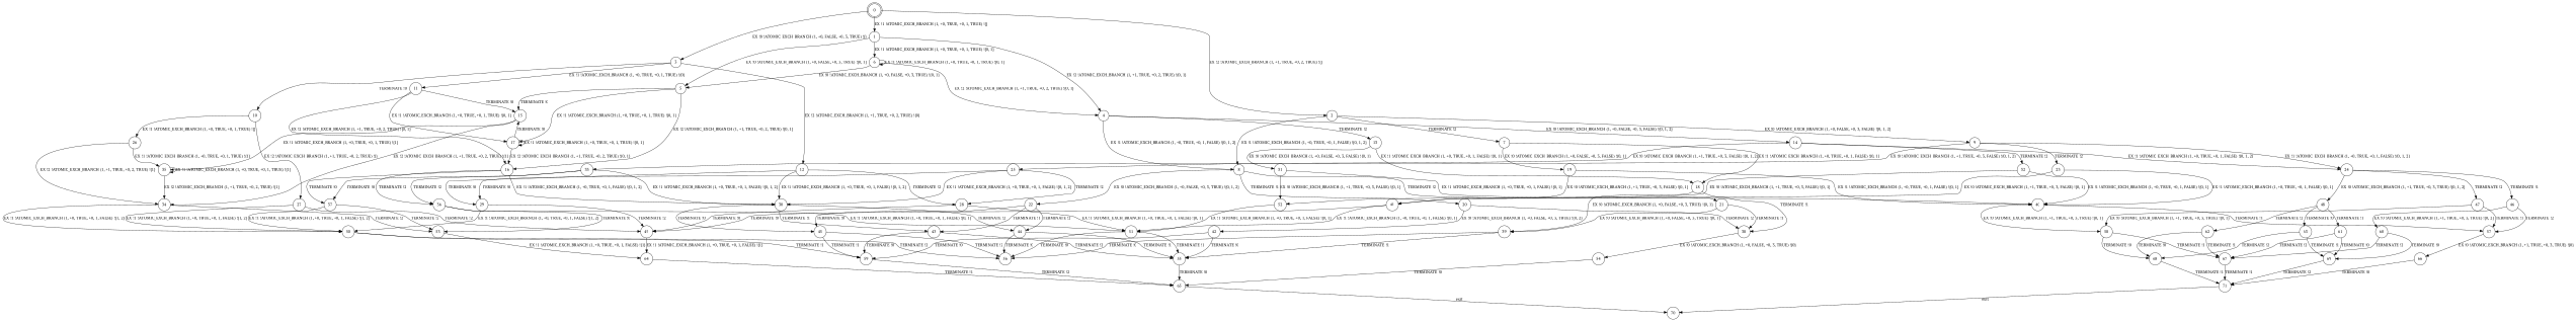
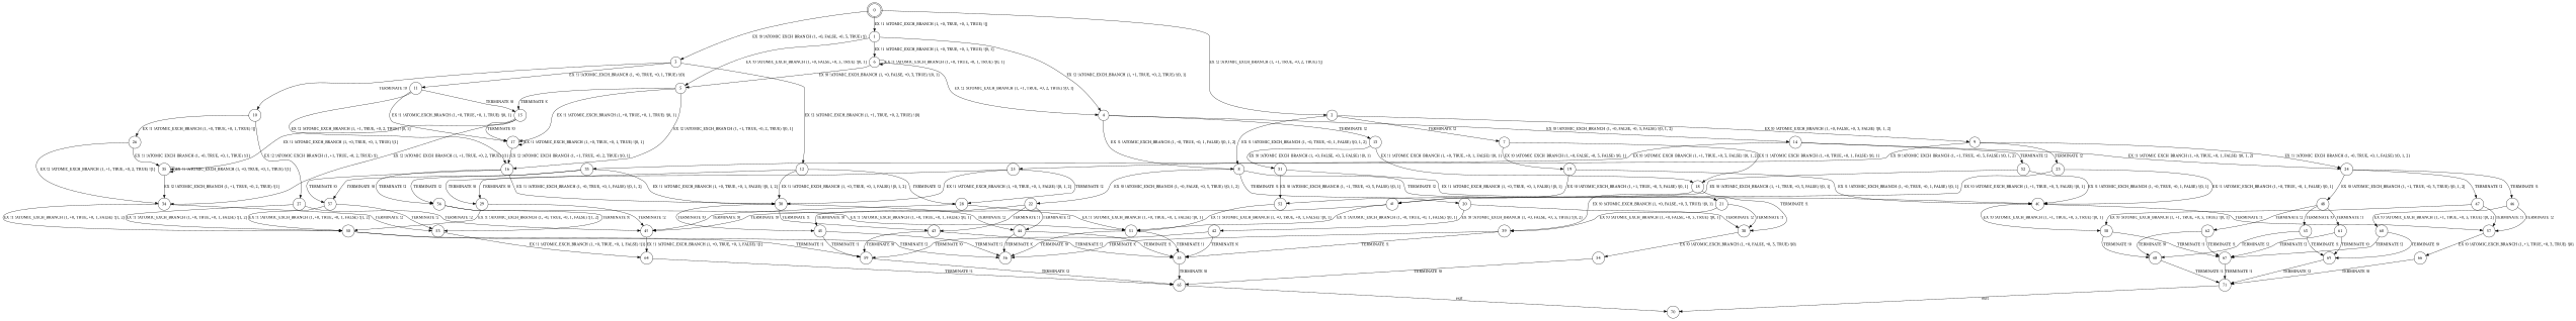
  digraph {
    fontname="PT Serif"
    node [fontname="PT Serif" shape=circle]
    edge [fontname="PT Serif"]
    0 [peripheries=2]
    1
    2
    3
    4
    5
    6
    7
    8
    9
    10
    11
    12
    13
    14
    15
    16
    17
    18
    19
    20
    21
    22
    23
    24
    25
    26
    27
    28
    29
    30
    31
    32
    33
    34
    35
    36
    37
    38
    39
    40
    41
    42
    43
    44
    45
    46
    47
    48
    49
    50
    51
    52
    53
    54
    55
    56
    57
    58
    59
    60
    61
    62
    63
    64
    65
    66
    67
    68
    69
    70
    71
    0 -> 1 [label="EX !1 !ATOMIC_EXCH_BRANCH (1, +0, TRUE, +0, 1, TRUE) !{}"]
    0 -> 2 [label="EX !2 !ATOMIC_EXCH_BRANCH (1, +1, TRUE, +0, 2, TRUE) !{}"]
    0 -> 3 [label="EX !0 !ATOMIC_EXCH_BRANCH (1, +0, FALSE, +0, 3, TRUE) !{}"]
    1 -> 4 [label="EX !2 !ATOMIC_EXCH_BRANCH (1, +1, TRUE, +0, 2, TRUE) !{0, 1}"]
    1 -> 5 [label="EX !0 !ATOMIC_EXCH_BRANCH (1, +0, FALSE, +0, 3, TRUE) !{0, 1}"]
    1 -> 6 [label="EX !1 !ATOMIC_EXCH_BRANCH (1, +0, TRUE, +0, 1, TRUE) !{0, 1}"]
    2 -> 7 [label="TERMINATE !2"]
    2 -> 8 [label="EX !1 !ATOMIC_EXCH_BRANCH (1, +0, TRUE, +0, 1, FALSE) !{0, 1, 2}"]
    2 -> 9 [label="EX !0 !ATOMIC_EXCH_BRANCH (1, +0, FALSE, +0, 3, FALSE) !{0, 1, 2}"]
    3 -> 10 [label="TERMINATE !0"]
    3 -> 11 [label="EX !1 !ATOMIC_EXCH_BRANCH (1, +0, TRUE, +0, 1, TRUE) !{0}"]
    3 -> 12 [label="EX !2 !ATOMIC_EXCH_BRANCH (1, +1, TRUE, +0, 2, TRUE) !{0}"]
    4 -> 8 [label="EX !1 !ATOMIC_EXCH_BRANCH (1, +0, TRUE, +0, 1, FALSE) !{0, 1, 2}"]
    4 -> 13 [label="TERMINATE !2"]
    4 -> 14 [label="EX !0 !ATOMIC_EXCH_BRANCH (1, +0, FALSE, +0, 3, FALSE) !{0, 1, 2}"]
    5 -> 15 [label="TERMINATE !0"]
    5 -> 16 [label="EX !2 !ATOMIC_EXCH_BRANCH (1, +1, TRUE, +0, 2, TRUE) !{0, 1}"]
    5 -> 17 [label="EX !1 !ATOMIC_EXCH_BRANCH (1, +0, TRUE, +0, 1, TRUE) !{0, 1}"]
    6 -> 4 [label="EX !2 !ATOMIC_EXCH_BRANCH (1, +1, TRUE, +0, 2, TRUE) !{0, 1}"]
    6 -> 5 [label="EX !0 !ATOMIC_EXCH_BRANCH (1, +0, FALSE, +0, 3, TRUE) !{0, 1}"]
    6 -> 6 [label="EX !1 !ATOMIC_EXCH_BRANCH (1, +0, TRUE, +0, 1, TRUE) !{0, 1}"]
    7 -> 18 [label="EX !1 !ATOMIC_EXCH_BRANCH (1, +0, TRUE, +0, 1, FALSE) !{0, 1}"]
    7 -> 19 [label="EX !0 !ATOMIC_EXCH_BRANCH (1, +0, FALSE, +0, 3, FALSE) !{0, 1}"]
    8 -> 20 [label="TERMINATE !1"]
    8 -> 21 [label="TERMINATE !2"]
    8 -> 22 [label="EX !0 !ATOMIC_EXCH_BRANCH (1, +0, FALSE, +0, 3, TRUE) !{0, 1, 2}"]
    9 -> 23 [label="TERMINATE !2"]
    9 -> 24 [label="EX !1 !ATOMIC_EXCH_BRANCH (1, +0, TRUE, +0, 1, FALSE) !{0, 1, 2}"]
    9 -> 25 [label="EX !0 !ATOMIC_EXCH_BRANCH (1, +1, TRUE, +0, 3, FALSE) !{0, 1, 2}"]
    10 -> 26 [label="EX !1 !ATOMIC_EXCH_BRANCH (1, +0, TRUE, +0, 1, TRUE) !{}"]
    10 -> 27 [label="EX !2 !ATOMIC_EXCH_BRANCH (1, +1, TRUE, +0, 2, TRUE) !{}"]
    11 -> 15 [label="TERMINATE !0"]
    11 -> 16 [label="EX !2 !ATOMIC_EXCH_BRANCH (1, +1, TRUE, +0, 2, TRUE) !{0, 1}"]
    11 -> 17 [label="EX !1 !ATOMIC_EXCH_BRANCH (1, +0, TRUE, +0, 1, TRUE) !{0, 1}"]
    12 -> 28 [label="TERMINATE !2"]
    12 -> 29 [label="TERMINATE !0"]
    12 -> 30 [label="EX !1 !ATOMIC_EXCH_BRANCH (1, +0, TRUE, +0, 1, FALSE) !{0, 1, 2}"]
    13 -> 18 [label="EX !1 !ATOMIC_EXCH_BRANCH (1, +0, TRUE, +0, 1, FALSE) !{0, 1}"]
    13 -> 31 [label="EX !0 !ATOMIC_EXCH_BRANCH (1, +0, FALSE, +0, 3, FALSE) !{0, 1}"]
    14 -> 24 [label="EX !1 !ATOMIC_EXCH_BRANCH (1, +0, TRUE, +0, 1, FALSE) !{0, 1, 2}"]
    14 -> 32 [label="TERMINATE !2"]
    14 -> 33 [label="EX !0 !ATOMIC_EXCH_BRANCH (1, +1, TRUE, +0, 3, FALSE) !{0, 1, 2}"]
    15 -> 34 [label="EX !2 !ATOMIC_EXCH_BRANCH (1, +1, TRUE, +0, 2, TRUE) !{1}"]
    15 -> 35 [label="EX !1 !ATOMIC_EXCH_BRANCH (1, +0, TRUE, +0, 1, TRUE) !{1}"]
    16 -> 30 [label="EX !1 !ATOMIC_EXCH_BRANCH (1, +0, TRUE, +0, 1, FALSE) !{0, 1, 2}"]
    16 -> 36 [label="TERMINATE !2"]
    16 -> 37 [label="TERMINATE !0"]
-   17 -> 15 [label="TERMINATE !0"]
+   15 -> 17 [label="TERMINATE !0"]
    17 -> 16 [label="EX !2 !ATOMIC_EXCH_BRANCH (1, +1, TRUE, +0, 2, TRUE) !{0, 1}"]
    17 -> 17 [label="EX !1 !ATOMIC_EXCH_BRANCH (1, +0, TRUE, +0, 1, TRUE) !{0, 1}"]
    18 -> 38 [label="TERMINATE !1"]
    18 -> 39 [label="EX !0 !ATOMIC_EXCH_BRANCH (1, +0, FALSE, +0, 3, TRUE) !{0, 1}"]
    19 -> 40 [label="EX !1 !ATOMIC_EXCH_BRANCH (1, +0, TRUE, +0, 1, FALSE) !{0, 1}"]
    19 -> 41 [label="EX !0 !ATOMIC_EXCH_BRANCH (1, +1, TRUE, +0, 3, FALSE) !{0, 1}"]
    20 -> 38 [label="TERMINATE !2"]
    20 -> 42 [label="EX !0 !ATOMIC_EXCH_BRANCH (1, +0, FALSE, +0, 3, TRUE) !{0, 2}"]
    21 -> 38 [label="TERMINATE !1"]
    21 -> 39 [label="EX !0 !ATOMIC_EXCH_BRANCH (1, +0, FALSE, +0, 3, TRUE) !{0, 1}"]
    22 -> 43 [label="TERMINATE !1"]
    22 -> 44 [label="TERMINATE !2"]
    22 -> 45 [label="TERMINATE !0"]
    23 -> 40 [label="EX !1 !ATOMIC_EXCH_BRANCH (1, +0, TRUE, +0, 1, FALSE) !{0, 1}"]
    23 -> 41 [label="EX !0 !ATOMIC_EXCH_BRANCH (1, +1, TRUE, +0, 3, FALSE) !{0, 1}"]
    24 -> 46 [label="TERMINATE !1"]
    24 -> 47 [label="TERMINATE !2"]
    24 -> 48 [label="EX !0 !ATOMIC_EXCH_BRANCH (1, +1, TRUE, +0, 3, TRUE) !{0, 1, 2}"]
    25 -> 28 [label="TERMINATE !2"]
    25 -> 29 [label="TERMINATE !0"]
    25 -> 30 [label="EX !1 !ATOMIC_EXCH_BRANCH (1, +0, TRUE, +0, 1, FALSE) !{0, 1, 2}"]
    26 -> 34 [label="EX !2 !ATOMIC_EXCH_BRANCH (1, +1, TRUE, +0, 2, TRUE) !{1}"]
    26 -> 35 [label="EX !1 !ATOMIC_EXCH_BRANCH (1, +0, TRUE, +0, 1, TRUE) !{1}"]
    27 -> 49 [label="TERMINATE !2"]
    27 -> 50 [label="EX !1 !ATOMIC_EXCH_BRANCH (1, +0, TRUE, +0, 1, FALSE) !{1, 2}"]
    28 -> 49 [label="TERMINATE !0"]
    28 -> 51 [label="EX !1 !ATOMIC_EXCH_BRANCH (1, +0, TRUE, +0, 1, FALSE) !{0, 1}"]
    29 -> 49 [label="TERMINATE !2"]
    29 -> 50 [label="EX !1 !ATOMIC_EXCH_BRANCH (1, +0, TRUE, +0, 1, FALSE) !{1, 2}"]
    30 -> 43 [label="TERMINATE !1"]
    30 -> 44 [label="TERMINATE !2"]
    30 -> 45 [label="TERMINATE !0"]
    31 -> 40 [label="EX !1 !ATOMIC_EXCH_BRANCH (1, +0, TRUE, +0, 1, FALSE) !{0, 1}"]
    31 -> 52 [label="EX !0 !ATOMIC_EXCH_BRANCH (1, +1, TRUE, +0, 3, FALSE) !{0, 1}"]
    32 -> 40 [label="EX !1 !ATOMIC_EXCH_BRANCH (1, +0, TRUE, +0, 1, FALSE) !{0, 1}"]
    32 -> 52 [label="EX !0 !ATOMIC_EXCH_BRANCH (1, +1, TRUE, +0, 3, FALSE) !{0, 1}"]
    33 -> 30 [label="EX !1 !ATOMIC_EXCH_BRANCH (1, +0, TRUE, +0, 1, FALSE) !{0, 1, 2}"]
    33 -> 36 [label="TERMINATE !2"]
    33 -> 37 [label="TERMINATE !0"]
    34 -> 50 [label="EX !1 !ATOMIC_EXCH_BRANCH (1, +0, TRUE, +0, 1, FALSE) !{1, 2}"]
    34 -> 53 [label="TERMINATE !2"]
    35 -> 34 [label="EX !2 !ATOMIC_EXCH_BRANCH (1, +1, TRUE, +0, 2, TRUE) !{1}"]
    35 -> 35 [label="EX !1 !ATOMIC_EXCH_BRANCH (1, +0, TRUE, +0, 1, TRUE) !{1}"]
    36 -> 51 [label="EX !1 !ATOMIC_EXCH_BRANCH (1, +0, TRUE, +0, 1, FALSE) !{0, 1}"]
    36 -> 53 [label="TERMINATE !0"]
    37 -> 50 [label="EX !1 !ATOMIC_EXCH_BRANCH (1, +0, TRUE, +0, 1, FALSE) !{1, 2}"]
    37 -> 53 [label="TERMINATE !2"]
    38 -> 54 [label="EX !0 !ATOMIC_EXCH_BRANCH (1, +0, FALSE, +0, 3, TRUE) !{0}"]
    39 -> 55 [label="TERMINATE !1"]
    39 -> 56 [label="TERMINATE !0"]
    40 -> 57 [label="TERMINATE !1"]
    40 -> 58 [label="EX !0 !ATOMIC_EXCH_BRANCH (1, +1, TRUE, +0, 3, TRUE) !{0, 1}"]
    41 -> 49 [label="TERMINATE !0"]
    41 -> 51 [label="EX !1 !ATOMIC_EXCH_BRANCH (1, +0, TRUE, +0, 1, FALSE) !{0, 1}"]
    42 -> 55 [label="TERMINATE !0"]
    42 -> 59 [label="TERMINATE !0"]
    43 -> 55 [label="TERMINATE !2"]
    43 -> 59 [label="TERMINATE !0"]
    44 -> 55 [label="TERMINATE !1"]
    44 -> 56 [label="TERMINATE !0"]
    45 -> 56 [label="TERMINATE !2"]
    45 -> 59 [label="TERMINATE !1"]
    46 -> 57 [label="TERMINATE !2"]
    46 -> 60 [label="EX !0 !ATOMIC_EXCH_BRANCH (1, +1, TRUE, +0, 3, TRUE) !{0, 2}"]
    47 -> 57 [label="TERMINATE !1"]
    47 -> 58 [label="EX !0 !ATOMIC_EXCH_BRANCH (1, +1, TRUE, +0, 3, TRUE) !{0, 1}"]
    48 -> 61 [label="TERMINATE !1"]
    48 -> 62 [label="TERMINATE !2"]
    48 -> 63 [label="TERMINATE !0"]
    49 -> 64 [label="EX !1 !ATOMIC_EXCH_BRANCH (1, +0, TRUE, +0, 1, FALSE) !{1}"]
    50 -> 56 [label="TERMINATE !2"]
    50 -> 59 [label="TERMINATE !1"]
    51 -> 55 [label="TERMINATE !1"]
    51 -> 56 [label="TERMINATE !0"]
    52 -> 51 [label="EX !1 !ATOMIC_EXCH_BRANCH (1, +0, TRUE, +0, 1, FALSE) !{0, 1}"]
    53 -> 64 [label="EX !1 !ATOMIC_EXCH_BRANCH (1, +0, TRUE, +0, 1, FALSE) !{1}"]
    54 -> 65 [label="TERMINATE !0"]
    55 -> 65 [label="TERMINATE !0"]
    57 -> 66 [label="EX !0 !ATOMIC_EXCH_BRANCH (1, +1, TRUE, +0, 3, TRUE) !{0}"]
    58 -> 67 [label="TERMINATE !1"]
    58 -> 68 [label="TERMINATE !0"]
    59 -> 65 [label="TERMINATE !2"]
    60 -> 67 [label="TERMINATE !2"]
    60 -> 69 [label="TERMINATE !0"]
    61 -> 67 [label="TERMINATE !2"]
    61 -> 69 [label="TERMINATE !0"]
    62 -> 67 [label="TERMINATE !1"]
    62 -> 68 [label="TERMINATE !0"]
    63 -> 68 [label="TERMINATE !2"]
    63 -> 69 [label="TERMINATE !1"]
    64 -> 65 [label="TERMINATE !1"]
    65 -> 70 [label=exit]
    66 -> 71 [label="TERMINATE !0"]
    67 -> 71 [label="TERMINATE !1"]
    68 -> 71 [label="TERMINATE !1"]
    69 -> 71 [label="TERMINATE !2"]
    71 -> 70 [label=exit]
  }
